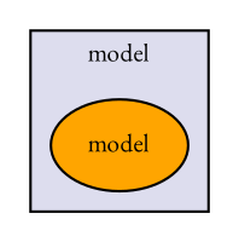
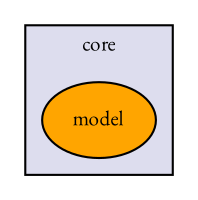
  digraph {
    compound=true
    fontname="EB Garamond"
    n1 [fillcolor=orange fontname="EB Garamond" fontsize=10 label=model pencolor=black shape=ellipse style=filled]
    subgraph cluster_1 {
      bgcolor="#ddddee"
      fontsize=10
-     label=model
+     label=core
      pencolor=black
      n1
    }
  }
